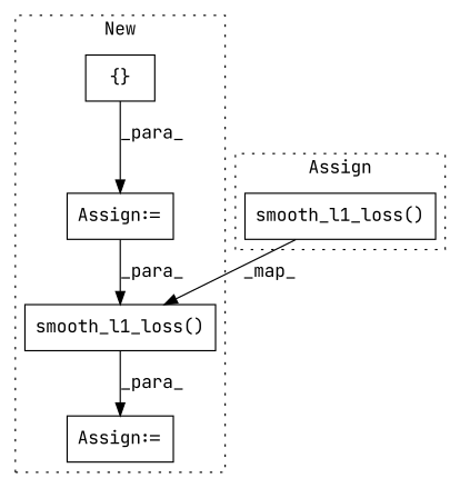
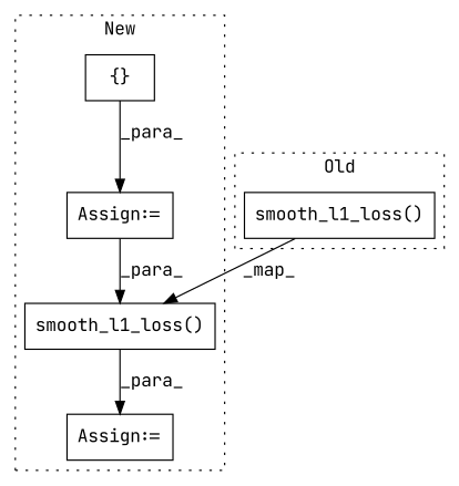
  digraph {
    fontname="JetBrains Mono"
    node [a=75 l="48,41" shape=box fontname="JetBrains Mono"]
    edge [fontname="JetBrains Mono"]
    n1 [label="smooth_l1_loss()" s="5756,5854"]
    n2 [a=68 l=3 label="Assign:=" s=5968]
    n3 [a=59 l="2,1" label="{}" s="5482,5482"]
    n4 [a=68 l=3 label="Assign:=" s=5709]
    n5 [label="smooth_l1_loss()" s="5444,5581"]
    subgraph cluster_1 {
      label=New
      style=dotted
      n1
      n2
      n3
      n4
    }
    subgraph cluster_2 {
-     label=Assign
+     label=Old
      style=dotted
      n5
    }
    n1 -> n2 [label=_para_]
    n3 -> n4 [label=_para_]
    n4 -> n1 [label=_para_]
    n5 -> n1 [label=_map_]
  }
